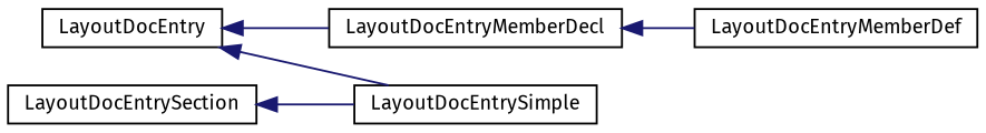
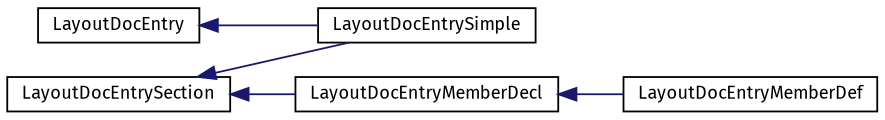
  digraph {
    fontname="Fira Sans"
    rankdir=LR
    node [color=black fillcolor=white fontname="Fira Sans" fontsize=10 shape=record style=filled]
    edge [color=midnightblue dir=back fontname="Fira Sans" fontsize=10 labelfontname=Helvetica labelfontsize=10 style=solid]
    n1 [height=0.2 label=LayoutDocEntry width=0.4]
    n2 [height=0.2 label=LayoutDocEntryMemberDecl width=0.4]
    n3 [height=0.2 label=LayoutDocEntrySimple width=0.4]
    n4 [height=0.2 label=LayoutDocEntryMemberDef width=0.4]
    n5 [height=0.2 label=LayoutDocEntrySection width=0.4]
-   n1 -> n2
+   n5 -> n2
    n1 -> n3
    n2 -> n4
    n5 -> n3
  }
